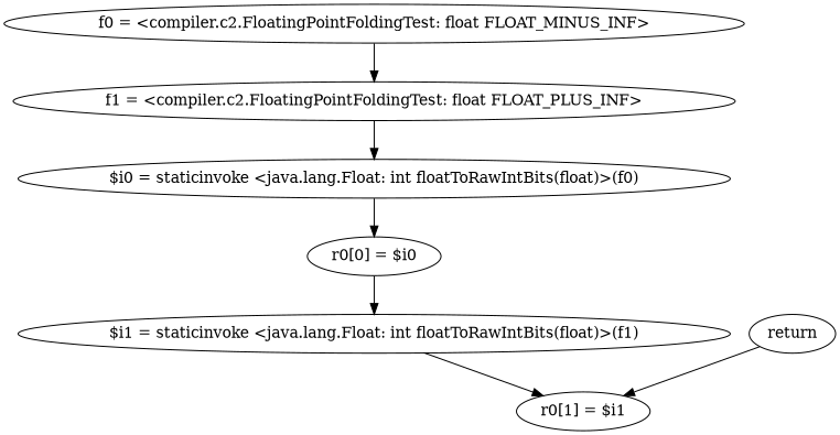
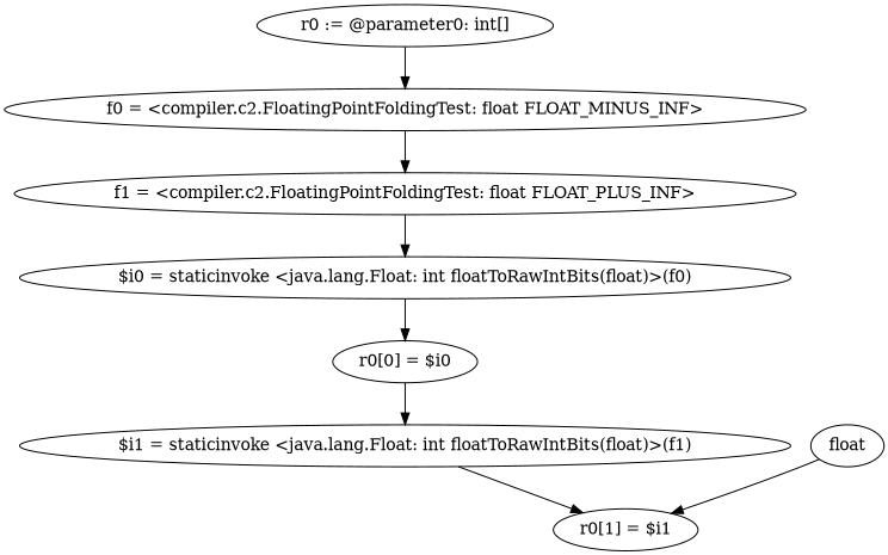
  digraph {
+   "r0 := @parameter0: int[]"
    "f0 = <compiler.c2.FloatingPointFoldingTest: float FLOAT_MINUS_INF>"
    "f1 = <compiler.c2.FloatingPointFoldingTest: float FLOAT_PLUS_INF>"
    "$i0 = staticinvoke <java.lang.Float: int floatToRawIntBits(float)>(f0)"
    "r0[0] = $i0"
    "$i1 = staticinvoke <java.lang.Float: int floatToRawIntBits(float)>(f1)"
    "r0[1] = $i1"
-   return
+   return [label=float]
+   "r0 := @parameter0: int[]" -> "f0 = <compiler.c2.FloatingPointFoldingTest: float FLOAT_MINUS_INF>"
    "f0 = <compiler.c2.FloatingPointFoldingTest: float FLOAT_MINUS_INF>" -> "f1 = <compiler.c2.FloatingPointFoldingTest: float FLOAT_PLUS_INF>"
    "f1 = <compiler.c2.FloatingPointFoldingTest: float FLOAT_PLUS_INF>" -> "$i0 = staticinvoke <java.lang.Float: int floatToRawIntBits(float)>(f0)"
    "$i0 = staticinvoke <java.lang.Float: int floatToRawIntBits(float)>(f0)" -> "r0[0] = $i0"
    "r0[0] = $i0" -> "$i1 = staticinvoke <java.lang.Float: int floatToRawIntBits(float)>(f1)"
    "$i1 = staticinvoke <java.lang.Float: int floatToRawIntBits(float)>(f1)" -> "r0[1] = $i1"
    return -> "r0[1] = $i1"
  }
